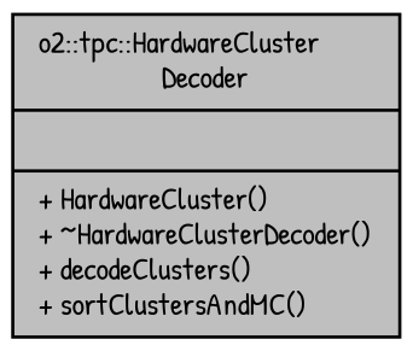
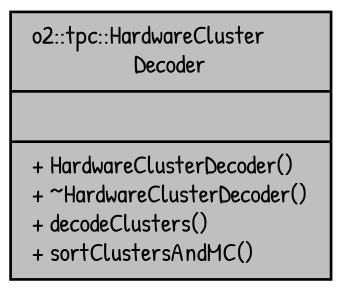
  digraph {
    fontname="Patrick Hand"
-   n1 [color=black fillcolor=grey75 fontcolor=black fontname="Patrick Hand" fontsize=10 height=0.2 label="{o2::tpc::HardwareCluster\lDecoder\n||+ HardwareCluster()\l+ ~HardwareClusterDecoder()\l+ decodeClusters()\l+ sortClustersAndMC()\l}" shape=record style=filled width=0.4]
+   n1 [color=black fillcolor=grey75 fontcolor=black fontname="Patrick Hand" fontsize=10 height=0.2 label="{o2::tpc::HardwareCluster\lDecoder\n||+ HardwareClusterDecoder()\l+ ~HardwareClusterDecoder()\l+ decodeClusters()\l+ sortClustersAndMC()\l}" shape=record style=filled width=0.4]
  }
